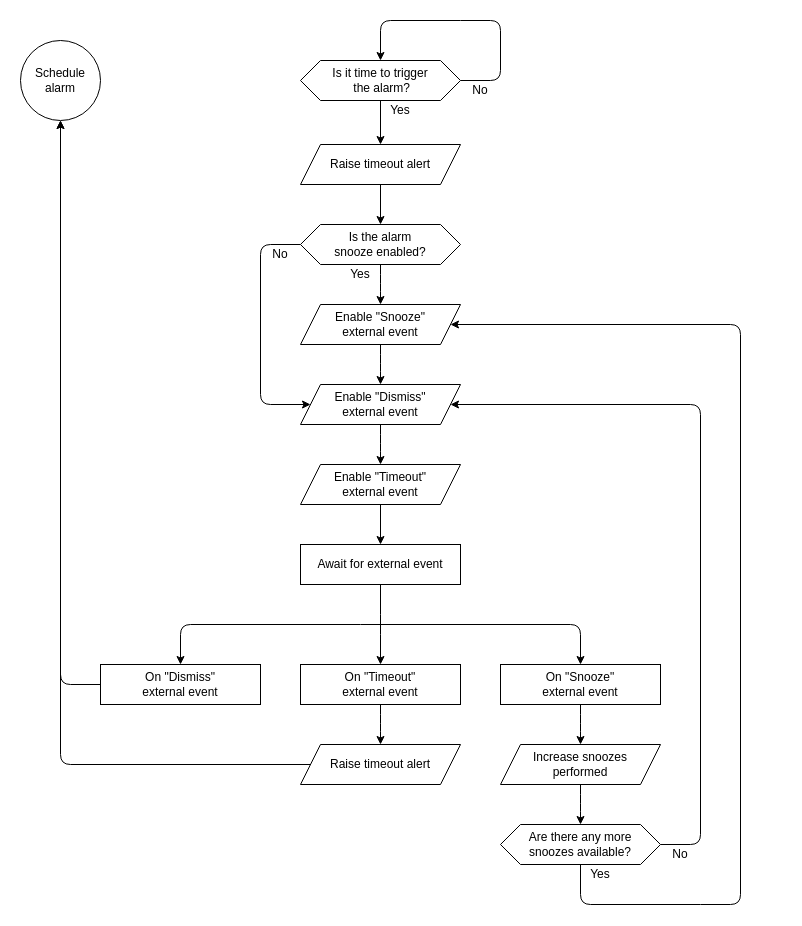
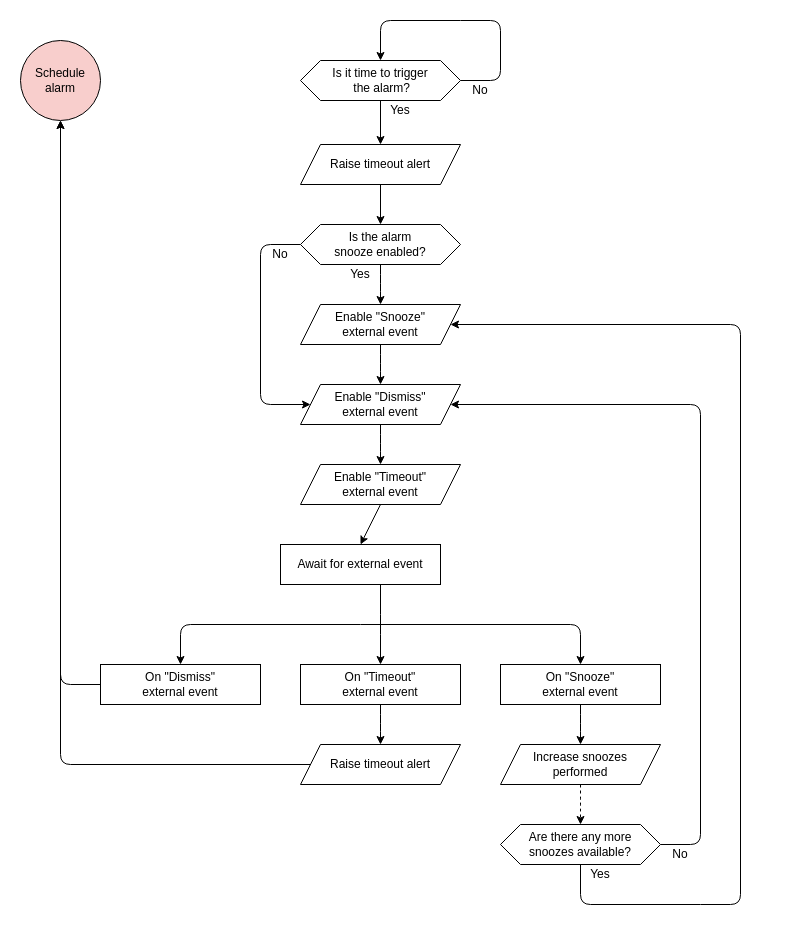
  <mxCell id="0" />
  <mxCell id="1" parent="0" />
- <mxCell id="2" value="Schedule alarm" style="ellipse;whiteSpace=wrap;html=1;aspect=fixed;" parent="1" vertex="1"><mxGeometry x="20" y="40" width="80" height="80" as="geometry" /></mxCell>
+ <mxCell id="2" value="Schedule alarm" style="ellipse;whiteSpace=wrap;html=1;aspect=fixed;fillColor=#f8cecc;" parent="1" vertex="1"><mxGeometry x="20" y="40" width="80" height="80" as="geometry" /></mxCell>
  <mxCell id="3" style="edgeStyle=elbowEdgeStyle;html=1;exitX=0;exitY=0;exitDx=0;exitDy=0;endArrow=none;endFill=0;" parent="1" source="4" edge="1"><mxGeometry relative="1" as="geometry"><mxPoint x="460" y="20" as="targetPoint" /><Array as="points"><mxPoint x="500" y="40" /></Array></mxGeometry></mxCell>
  <mxCell id="4" value="No" style="text;html=1;strokeColor=none;fillColor=none;align=center;verticalAlign=middle;whiteSpace=wrap;rounded=0;" parent="1" vertex="1"><mxGeometry x="460" y="80" width="40" height="20" as="geometry" /></mxCell>
  <mxCell id="5" value="Yes" style="text;html=1;strokeColor=none;fillColor=none;align=center;verticalAlign=middle;whiteSpace=wrap;rounded=0;" parent="1" vertex="1"><mxGeometry x="380" y="100" width="40" height="20" as="geometry" /></mxCell>
  <mxCell id="6" style="edgeStyle=elbowEdgeStyle;html=1;entryX=0.5;entryY=0;entryDx=0;entryDy=0;" parent="1" source="7" target="21" edge="1"><mxGeometry relative="1" as="geometry" /></mxCell>
- <mxCell id="7" value="Await for external event" style="rounded=0;whiteSpace=wrap;html=1;" parent="1" vertex="1"><mxGeometry x="300" y="544" width="160" height="40" as="geometry" /></mxCell>
+ <mxCell id="7" value="Await for external event" style="rounded=0;whiteSpace=wrap;html=1;" parent="1" vertex="1"><mxGeometry x="280" y="544" width="160" height="40" as="geometry" /></mxCell>
  <mxCell id="8" style="edgeStyle=none;html=1;exitX=0.5;exitY=1;exitDx=0;exitDy=0;entryX=0.5;entryY=0;entryDx=0;entryDy=0;elbow=vertical;" parent="1" source="9" target="7" edge="1"><mxGeometry relative="1" as="geometry" /></mxCell>
  <mxCell id="9" value="&lt;span&gt;Enable &quot;Timeout&quot; &lt;br&gt;external event&lt;/span&gt;" style="shape=parallelogram;perimeter=parallelogramPerimeter;whiteSpace=wrap;html=1;fixedSize=1;" parent="1" vertex="1"><mxGeometry x="300" y="464" width="160" height="40" as="geometry" /></mxCell>
  <mxCell id="10" style="edgeStyle=elbowEdgeStyle;html=1;endArrow=classic;endFill=1;entryX=1;entryY=0.5;entryDx=0;entryDy=0;exitX=0;exitY=0;exitDx=0;exitDy=0;" parent="1" source="30" target="16" edge="1"><mxGeometry relative="1" as="geometry"><mxPoint x="710" y="844" as="sourcePoint" /><Array as="points"><mxPoint x="700" y="814" /><mxPoint x="730" y="804" /><mxPoint x="700" y="704" /><mxPoint x="740" y="624" /></Array></mxGeometry></mxCell>
  <mxCell id="11" style="edgeStyle=elbowEdgeStyle;html=1;endArrow=classic;endFill=1;" parent="1" target="13" edge="1"><mxGeometry relative="1" as="geometry"><mxPoint x="700" y="904" as="sourcePoint" /><Array as="points"><mxPoint x="740" y="504" /><mxPoint x="780" y="814" /><mxPoint x="740" y="854" /><mxPoint x="720" y="804" /><mxPoint x="660" y="634" /></Array></mxGeometry></mxCell>
  <mxCell id="12" style="edgeStyle=elbowEdgeStyle;html=1;entryX=0.5;entryY=0;entryDx=0;entryDy=0;endArrow=classic;endFill=1;" parent="1" source="13" target="16" edge="1"><mxGeometry relative="1" as="geometry" /></mxCell>
  <mxCell id="13" value="&lt;span&gt;Enable &quot;Snooze&quot; &lt;br&gt;external event&lt;/span&gt;" style="shape=parallelogram;perimeter=parallelogramPerimeter;whiteSpace=wrap;html=1;fixedSize=1;" parent="1" vertex="1"><mxGeometry x="300" y="304" width="160" height="40" as="geometry" /></mxCell>
  <mxCell id="14" value="" style="edgeStyle=orthogonalEdgeStyle;html=1;entryX=0.5;entryY=0;entryDx=0;entryDy=0;elbow=vertical;endArrow=classic;exitX=0.5;exitY=1;exitDx=0;exitDy=0;endFill=1;" parent="1" source="34" target="42" edge="1"><mxGeometry relative="1" as="geometry"><mxPoint x="360" y="364" as="sourcePoint" /><mxPoint x="360" y="484" as="targetPoint" /></mxGeometry></mxCell>
  <mxCell id="15" style="edgeStyle=elbowEdgeStyle;html=1;entryX=0.5;entryY=0;entryDx=0;entryDy=0;endArrow=classic;endFill=1;" parent="1" source="16" target="9" edge="1"><mxGeometry relative="1" as="geometry" /></mxCell>
  <mxCell id="16" value="&lt;span&gt;Enable &quot;Dismiss&quot; &lt;br&gt;external event&lt;/span&gt;" style="shape=parallelogram;perimeter=parallelogramPerimeter;whiteSpace=wrap;html=1;fixedSize=1;" parent="1" vertex="1"><mxGeometry x="300" y="384" width="160" height="40" as="geometry" /></mxCell>
  <mxCell id="17" style="edgeStyle=elbowEdgeStyle;html=1;entryX=0.5;entryY=0;entryDx=0;entryDy=0;" parent="1" target="19" edge="1"><mxGeometry relative="1" as="geometry"><mxPoint x="360" y="624" as="sourcePoint" /><Array as="points"><mxPoint x="180" y="644" /><mxPoint x="200" y="644" /></Array></mxGeometry></mxCell>
  <mxCell id="18" style="edgeStyle=elbowEdgeStyle;html=1;entryX=0.5;entryY=1;entryDx=0;entryDy=0;" parent="1" source="19" target="2" edge="1"><mxGeometry relative="1" as="geometry"><Array as="points"><mxPoint x="60" y="504" /><mxPoint x="140" y="364" /></Array></mxGeometry></mxCell>
  <mxCell id="19" value="On &quot;Dismiss&quot;&lt;br&gt;external event" style="rounded=0;whiteSpace=wrap;html=1;" parent="1" vertex="1"><mxGeometry x="100" y="664" width="160" height="40" as="geometry" /></mxCell>
  <mxCell id="20" style="edgeStyle=elbowEdgeStyle;html=1;entryX=0.5;entryY=0;entryDx=0;entryDy=0;endArrow=classic;endFill=1;" parent="1" source="21" target="33" edge="1"><mxGeometry relative="1" as="geometry" /></mxCell>
  <mxCell id="21" value="On &quot;Timeout&quot;&lt;br&gt;external event" style="rounded=0;whiteSpace=wrap;html=1;" parent="1" vertex="1"><mxGeometry x="300" y="664" width="160" height="40" as="geometry" /></mxCell>
  <mxCell id="22" style="edgeStyle=elbowEdgeStyle;html=1;entryX=0.5;entryY=0;entryDx=0;entryDy=0;" parent="1" target="24" edge="1"><mxGeometry relative="1" as="geometry"><mxPoint x="360" y="624" as="sourcePoint" /><Array as="points"><mxPoint x="580" y="644" /></Array></mxGeometry></mxCell>
  <mxCell id="23" style="edgeStyle=elbowEdgeStyle;html=1;entryX=0.5;entryY=0;entryDx=0;entryDy=0;endArrow=classic;endFill=1;" parent="1" source="24" target="28" edge="1"><mxGeometry relative="1" as="geometry" /></mxCell>
  <mxCell id="24" value="On &quot;Snooze&quot;&lt;br&gt;external event" style="rounded=0;whiteSpace=wrap;html=1;" parent="1" vertex="1"><mxGeometry x="500" y="664" width="160" height="40" as="geometry" /></mxCell>
  <mxCell id="25" style="edgeStyle=elbowEdgeStyle;html=1;exitX=0.5;exitY=1;exitDx=0;exitDy=0;endArrow=none;endFill=0;" parent="1" source="35" edge="1"><mxGeometry relative="1" as="geometry"><mxPoint x="700" y="904" as="targetPoint" /><mxPoint x="560" y="904" as="sourcePoint" /><Array as="points"><mxPoint x="580" y="904" /></Array></mxGeometry></mxCell>
  <mxCell id="26" style="edgeStyle=elbowEdgeStyle;html=1;exitX=1;exitY=0.5;exitDx=0;exitDy=0;endArrow=none;endFill=0;" parent="1" edge="1"><mxGeometry relative="1" as="geometry"><mxPoint x="620" y="864" as="targetPoint" /><mxPoint x="620" y="864" as="sourcePoint" /></mxGeometry></mxCell>
- <mxCell id="27" style="edgeStyle=elbowEdgeStyle;html=1;entryX=0.5;entryY=0;entryDx=0;entryDy=0;" parent="1" source="28" target="35" edge="1"><mxGeometry relative="1" as="geometry"><mxPoint x="560" y="824" as="targetPoint" /></mxGeometry></mxCell>
+ <mxCell id="27" style="edgeStyle=elbowEdgeStyle;html=1;entryX=0.5;entryY=0;entryDx=0;entryDy=0;dashed=1;" parent="1" source="28" target="35" edge="1"><mxGeometry relative="1" as="geometry"><mxPoint x="560" y="824" as="targetPoint" /></mxGeometry></mxCell>
  <mxCell id="28" value="&lt;span&gt;Increase snoozes&lt;br&gt;performed&lt;br&gt;&lt;/span&gt;" style="shape=parallelogram;perimeter=parallelogramPerimeter;whiteSpace=wrap;html=1;fixedSize=1;" parent="1" vertex="1"><mxGeometry x="500" y="744" width="160" height="40" as="geometry" /></mxCell>
  <mxCell id="29" style="edgeStyle=elbowEdgeStyle;html=1;entryX=0.5;entryY=0;entryDx=0;entryDy=0;" parent="1" target="34" edge="1"><mxGeometry relative="1" as="geometry"><mxPoint x="360" y="40" as="targetPoint" /><mxPoint x="460" y="20" as="sourcePoint" /><Array as="points"><mxPoint x="380" y="50" /><mxPoint x="380" y="40" /><mxPoint x="380" y="30" /></Array></mxGeometry></mxCell>
  <mxCell id="30" value="No" style="text;html=1;strokeColor=none;fillColor=none;align=center;verticalAlign=middle;whiteSpace=wrap;rounded=0;" parent="1" vertex="1"><mxGeometry x="660" y="844" width="40" height="20" as="geometry" /></mxCell>
  <mxCell id="31" value="Yes" style="text;html=1;strokeColor=none;fillColor=none;align=center;verticalAlign=middle;whiteSpace=wrap;rounded=0;" parent="1" vertex="1"><mxGeometry x="580" y="864" width="40" height="20" as="geometry" /></mxCell>
  <mxCell id="32" style="edgeStyle=elbowEdgeStyle;html=1;entryX=0.5;entryY=1;entryDx=0;entryDy=0;endArrow=classic;endFill=1;" parent="1" source="33" target="2" edge="1"><mxGeometry relative="1" as="geometry"><Array as="points"><mxPoint x="60" y="544" /><mxPoint x="100" y="674" /><mxPoint x="110" y="684" /><mxPoint x="140" y="354" /></Array></mxGeometry></mxCell>
  <mxCell id="33" value="&lt;span&gt;Raise timeout alert&lt;br&gt;&lt;/span&gt;" style="shape=parallelogram;perimeter=parallelogramPerimeter;whiteSpace=wrap;html=1;fixedSize=1;" parent="1" vertex="1"><mxGeometry x="300" y="744" width="160" height="40" as="geometry" /></mxCell>
  <mxCell id="34" value="&lt;span&gt;Is it time to trigger&lt;/span&gt;&lt;br&gt;&lt;span&gt;&amp;nbsp;the alarm?&lt;/span&gt;" style="shape=hexagon;perimeter=hexagonPerimeter2;whiteSpace=wrap;html=1;fixedSize=1;" parent="1" vertex="1"><mxGeometry x="300" y="60" width="160" height="40" as="geometry" /></mxCell>
  <mxCell id="35" value="&lt;span&gt;Are there any more &lt;br&gt;snoozes available?&lt;/span&gt;" style="shape=hexagon;perimeter=hexagonPerimeter2;whiteSpace=wrap;html=1;fixedSize=1;" parent="1" vertex="1"><mxGeometry x="500" y="824" width="160" height="40" as="geometry" /></mxCell>
  <mxCell id="36" style="edgeStyle=elbowEdgeStyle;html=1;entryX=0.5;entryY=0;entryDx=0;entryDy=0;endArrow=classic;endFill=1;" parent="1" source="38" target="13" edge="1"><mxGeometry relative="1" as="geometry" /></mxCell>
  <mxCell id="37" style="edgeStyle=elbowEdgeStyle;html=1;exitX=0;exitY=0.5;exitDx=0;exitDy=0;entryX=0;entryY=0.5;entryDx=0;entryDy=0;endArrow=classic;endFill=1;" parent="1" source="38" target="16" edge="1"><mxGeometry relative="1" as="geometry"><Array as="points"><mxPoint x="260" y="314" /><mxPoint x="220" y="204" /></Array></mxGeometry></mxCell>
  <mxCell id="38" value="Is the alarm &lt;br&gt;snooze enabled?" style="shape=hexagon;perimeter=hexagonPerimeter2;whiteSpace=wrap;html=1;fixedSize=1;" parent="1" vertex="1"><mxGeometry x="300" y="224" width="160" height="40" as="geometry" /></mxCell>
  <mxCell id="39" value="Yes" style="text;html=1;strokeColor=none;fillColor=none;align=center;verticalAlign=middle;whiteSpace=wrap;rounded=0;" parent="1" vertex="1"><mxGeometry x="340" y="264" width="40" height="20" as="geometry" /></mxCell>
  <mxCell id="40" value="No" style="text;html=1;strokeColor=none;fillColor=none;align=center;verticalAlign=middle;whiteSpace=wrap;rounded=0;" parent="1" vertex="1"><mxGeometry x="260" y="244" width="40" height="20" as="geometry" /></mxCell>
  <mxCell id="41" style="edgeStyle=none;html=1;entryX=0.5;entryY=0;entryDx=0;entryDy=0;" edge="1" parent="1" source="42" target="38"><mxGeometry relative="1" as="geometry" /></mxCell>
  <mxCell id="42" value="&lt;span&gt;Raise timeout alert&lt;br&gt;&lt;/span&gt;" style="shape=parallelogram;perimeter=parallelogramPerimeter;whiteSpace=wrap;html=1;fixedSize=1;" vertex="1" parent="1"><mxGeometry x="300" y="144" width="160" height="40" as="geometry" /></mxCell>
